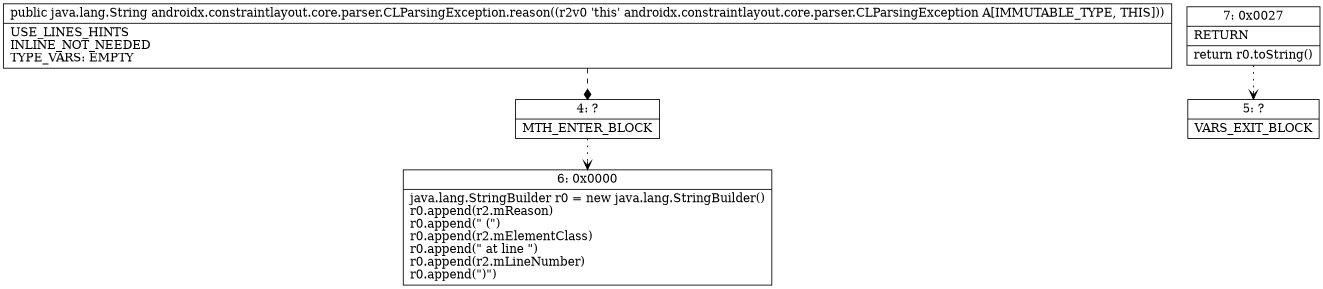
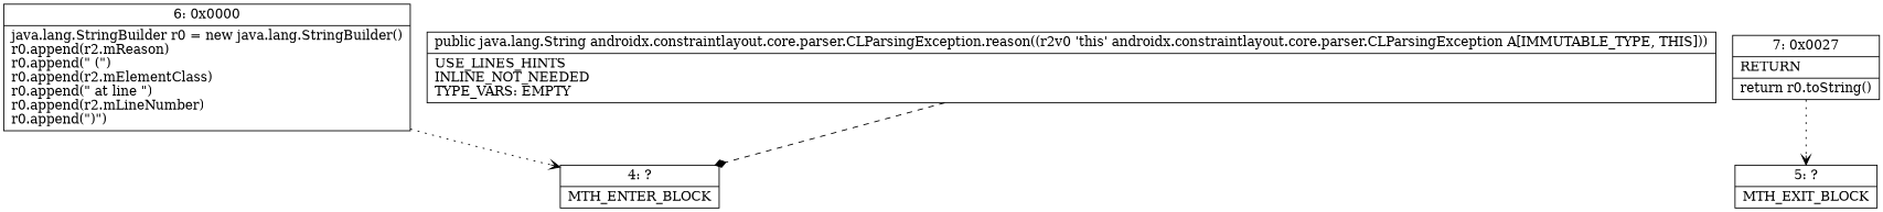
  digraph {
    node [shape=record]
    edge [arrowhead=vee style=dotted]
    n1 [label="{4\:\ ?|MTH_ENTER_BLOCK\l}"]
    n2 [label="{6\:\ 0x0000|java.lang.StringBuilder r0 = new java.lang.StringBuilder()\lr0.append(r2.mReason)\lr0.append(\" (\")\lr0.append(r2.mElementClass)\lr0.append(\" at line \")\lr0.append(r2.mLineNumber)\lr0.append(\")\")\l}"]
    n3 [label="{7\:\ 0x0027|RETURN\l|return r0.toString()\l}"]
-   n4 [label="{5\:\ ?|VARS_EXIT_BLOCK\l}"]
+   n4 [label="{5\:\ ?|MTH_EXIT_BLOCK\l}"]
    n5 [label="{public java.lang.String androidx.constraintlayout.core.parser.CLParsingException.reason((r2v0 'this' androidx.constraintlayout.core.parser.CLParsingException A[IMMUTABLE_TYPE, THIS]))  | USE_LINES_HINTS\lINLINE_NOT_NEEDED\lTYPE_VARS: EMPTY\l}"]
-   n1 -> n2
+   n2 -> n1
    n3 -> n4
    n5 -> n1 [arrowhead=diamond style=dashed]
  }
